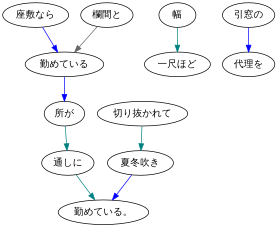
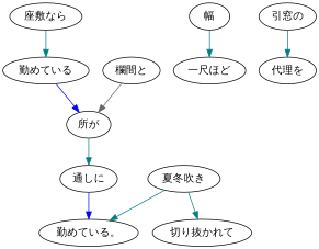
  digraph {
    fontname="PT Serif"
    node [fontname="PT Serif"]
    edge [color=teal fontname="PT Serif"]
    n1 [label="座敷なら"]
    n2 [label="勤めている"]
    n3 [label="所が"]
    n4 [label="欄間と"]
    n5 [label="通しに"]
    n6 [label="切り抜かれて"]
    n7 [label="夏冬吹き"]
    n8 [label="幅"]
    n9 [label="一尺ほど"]
    n10 [label="勤めている。"]
    n11 [label="引窓の"]
    n12 [label="代理を"]
-   n1 -> n2 [color=blue]
+   n1 -> n2
    n2 -> n3 [color=blue]
    n3 -> n5
-   n4 -> n2 [color=gray40]
-   n5 -> n10
-   n6 -> n7
-   n7 -> n10 [color=blue]
+   n4 -> n3 [color=gray40]
+   n5 -> n10 [color=blue]
+   n7 -> n6
+   n7 -> n10
    n8 -> n9
-   n11 -> n12 [color=blue]
+   n11 -> n12
  }
